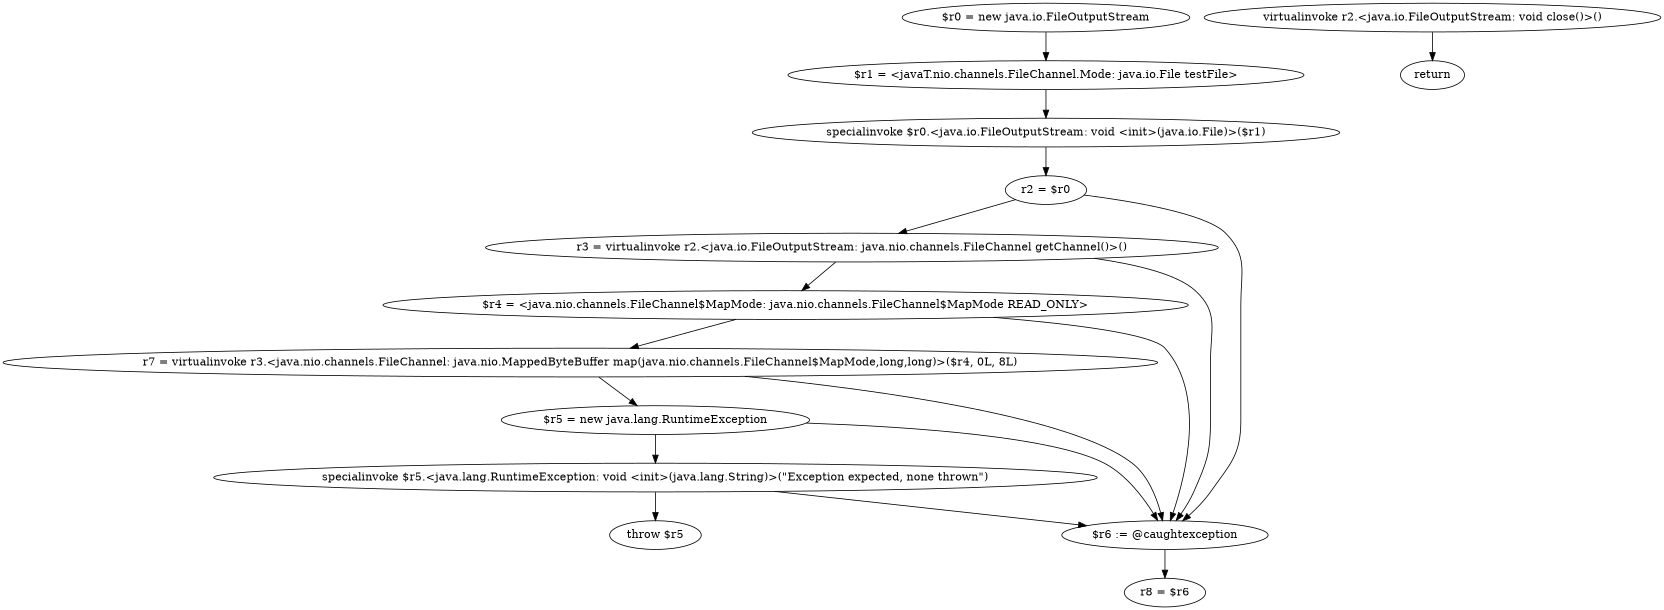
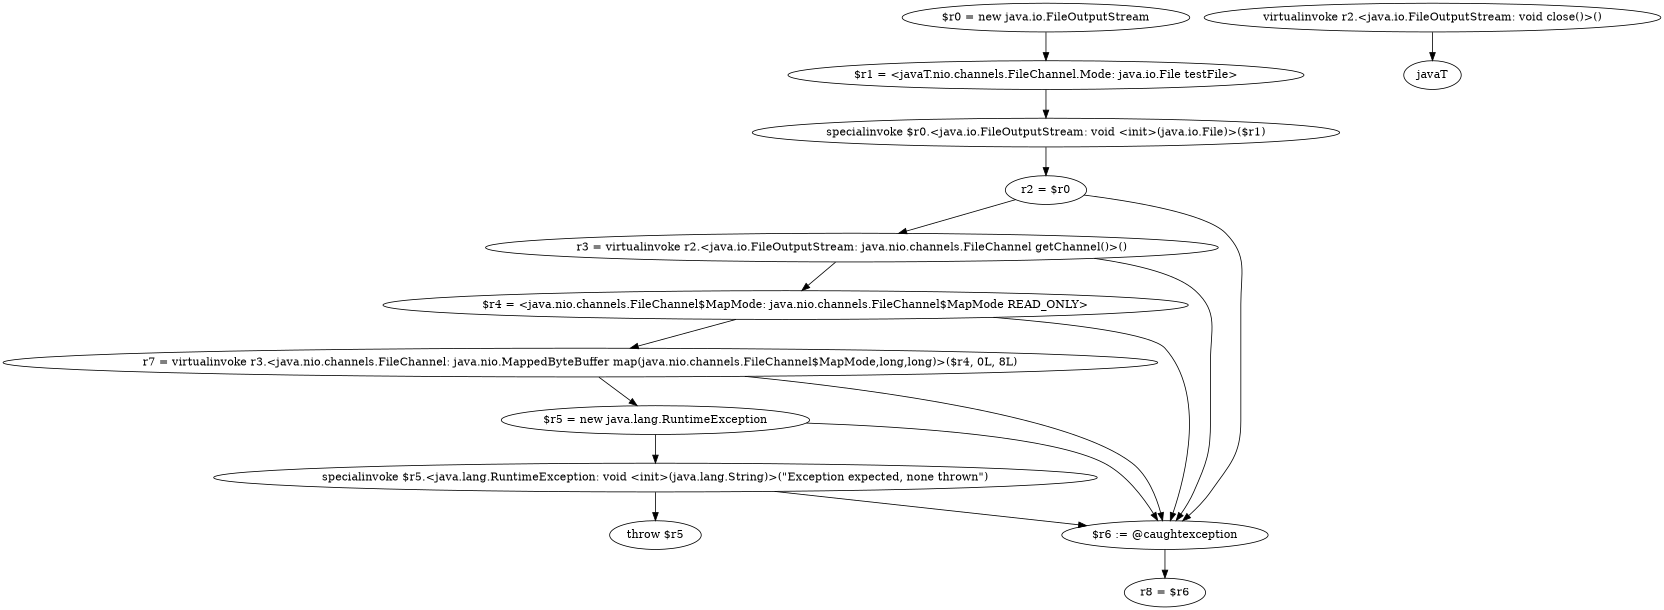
  digraph {
    "$r0 = new java.io.FileOutputStream"
    "$r1 = <javaT.nio.channels.FileChannel.Mode: java.io.File testFile>"
    "specialinvoke $r0.<java.io.FileOutputStream: void <init>(java.io.File)>($r1)"
    "r2 = $r0"
    "r3 = virtualinvoke r2.<java.io.FileOutputStream: java.nio.channels.FileChannel getChannel()>()"
    "$r6 := @caughtexception"
    "$r4 = <java.nio.channels.FileChannel$MapMode: java.nio.channels.FileChannel$MapMode READ_ONLY>"
    "r7 = virtualinvoke r3.<java.nio.channels.FileChannel: java.nio.MappedByteBuffer map(java.nio.channels.FileChannel$MapMode,long,long)>($r4, 0L, 8L)"
    "r8 = $r6"
    "$r5 = new java.lang.RuntimeException"
    "specialinvoke $r5.<java.lang.RuntimeException: void <init>(java.lang.String)>(\"Exception expected, none thrown\")"
    "throw $r5"
    "virtualinvoke r2.<java.io.FileOutputStream: void close()>()"
-   return
+   return [label=javaT]
    "$r0 = new java.io.FileOutputStream" -> "$r1 = <javaT.nio.channels.FileChannel.Mode: java.io.File testFile>"
    "$r1 = <javaT.nio.channels.FileChannel.Mode: java.io.File testFile>" -> "specialinvoke $r0.<java.io.FileOutputStream: void <init>(java.io.File)>($r1)"
    "specialinvoke $r0.<java.io.FileOutputStream: void <init>(java.io.File)>($r1)" -> "r2 = $r0"
    "r2 = $r0" -> "r3 = virtualinvoke r2.<java.io.FileOutputStream: java.nio.channels.FileChannel getChannel()>()"
    "r2 = $r0" -> "$r6 := @caughtexception"
    "r3 = virtualinvoke r2.<java.io.FileOutputStream: java.nio.channels.FileChannel getChannel()>()" -> "$r6 := @caughtexception"
    "r3 = virtualinvoke r2.<java.io.FileOutputStream: java.nio.channels.FileChannel getChannel()>()" -> "$r4 = <java.nio.channels.FileChannel$MapMode: java.nio.channels.FileChannel$MapMode READ_ONLY>"
    "$r6 := @caughtexception" -> "r8 = $r6"
    "$r4 = <java.nio.channels.FileChannel$MapMode: java.nio.channels.FileChannel$MapMode READ_ONLY>" -> "$r6 := @caughtexception"
    "$r4 = <java.nio.channels.FileChannel$MapMode: java.nio.channels.FileChannel$MapMode READ_ONLY>" -> "r7 = virtualinvoke r3.<java.nio.channels.FileChannel: java.nio.MappedByteBuffer map(java.nio.channels.FileChannel$MapMode,long,long)>($r4, 0L, 8L)"
    "r7 = virtualinvoke r3.<java.nio.channels.FileChannel: java.nio.MappedByteBuffer map(java.nio.channels.FileChannel$MapMode,long,long)>($r4, 0L, 8L)" -> "$r6 := @caughtexception"
    "r7 = virtualinvoke r3.<java.nio.channels.FileChannel: java.nio.MappedByteBuffer map(java.nio.channels.FileChannel$MapMode,long,long)>($r4, 0L, 8L)" -> "$r5 = new java.lang.RuntimeException"
    "$r5 = new java.lang.RuntimeException" -> "$r6 := @caughtexception"
    "$r5 = new java.lang.RuntimeException" -> "specialinvoke $r5.<java.lang.RuntimeException: void <init>(java.lang.String)>(\"Exception expected, none thrown\")"
    "specialinvoke $r5.<java.lang.RuntimeException: void <init>(java.lang.String)>(\"Exception expected, none thrown\")" -> "$r6 := @caughtexception"
    "specialinvoke $r5.<java.lang.RuntimeException: void <init>(java.lang.String)>(\"Exception expected, none thrown\")" -> "throw $r5"
    "virtualinvoke r2.<java.io.FileOutputStream: void close()>()" -> return
  }
